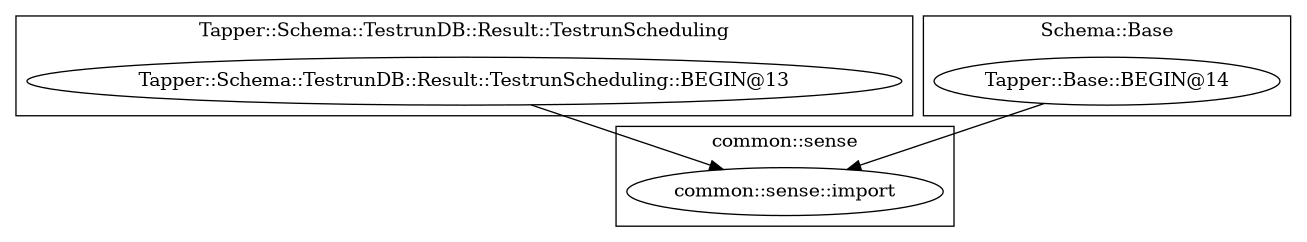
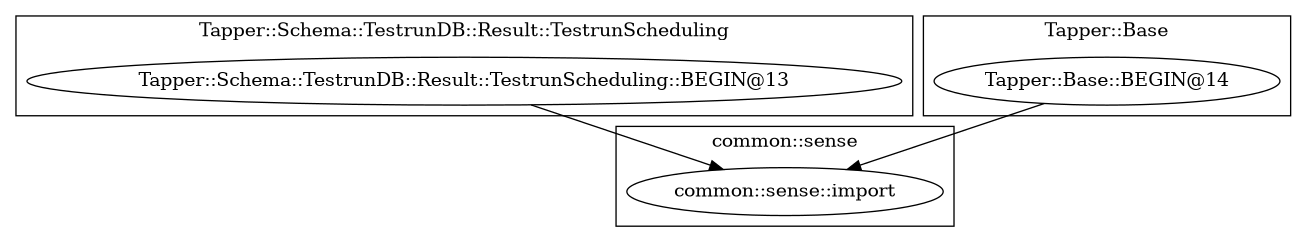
  digraph {
    "common::sense::import"
    "Tapper::Schema::TestrunDB::Result::TestrunScheduling::BEGIN@13"
    "Tapper::Base::BEGIN@14"
    subgraph cluster_1 {
      label="common::sense"
      "common::sense::import"
    }
    subgraph cluster_2 {
      label="Tapper::Schema::TestrunDB::Result::TestrunScheduling"
      "Tapper::Schema::TestrunDB::Result::TestrunScheduling::BEGIN@13"
    }
    subgraph cluster_3 {
-     label="Schema::Base"
+     label="Tapper::Base"
      "Tapper::Base::BEGIN@14"
    }
    "Tapper::Schema::TestrunDB::Result::TestrunScheduling::BEGIN@13" -> "common::sense::import"
    "Tapper::Base::BEGIN@14" -> "common::sense::import"
  }
